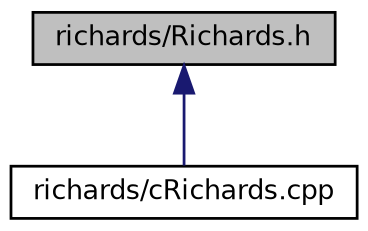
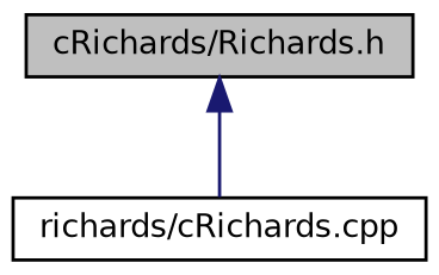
  digraph {
    node [color=black fontname=Helvetica fontsize=10 shape=record style=filled]
-   n1 [fillcolor=grey75 fontcolor=black height=0.2 label="richards/Richards.h" width=0.4]
+   n1 [fillcolor=grey75 fontcolor=black height=0.2 label="cRichards/Richards.h" width=0.4]
    n2 [fillcolor=white height=0.2 label="richards/cRichards.cpp" width=0.4]
    n1 -> n2 [color=midnightblue dir=back fontname=Helvetica fontsize=10 labelfontname=Helvetica labelfontsize=10 style=solid]
  }
